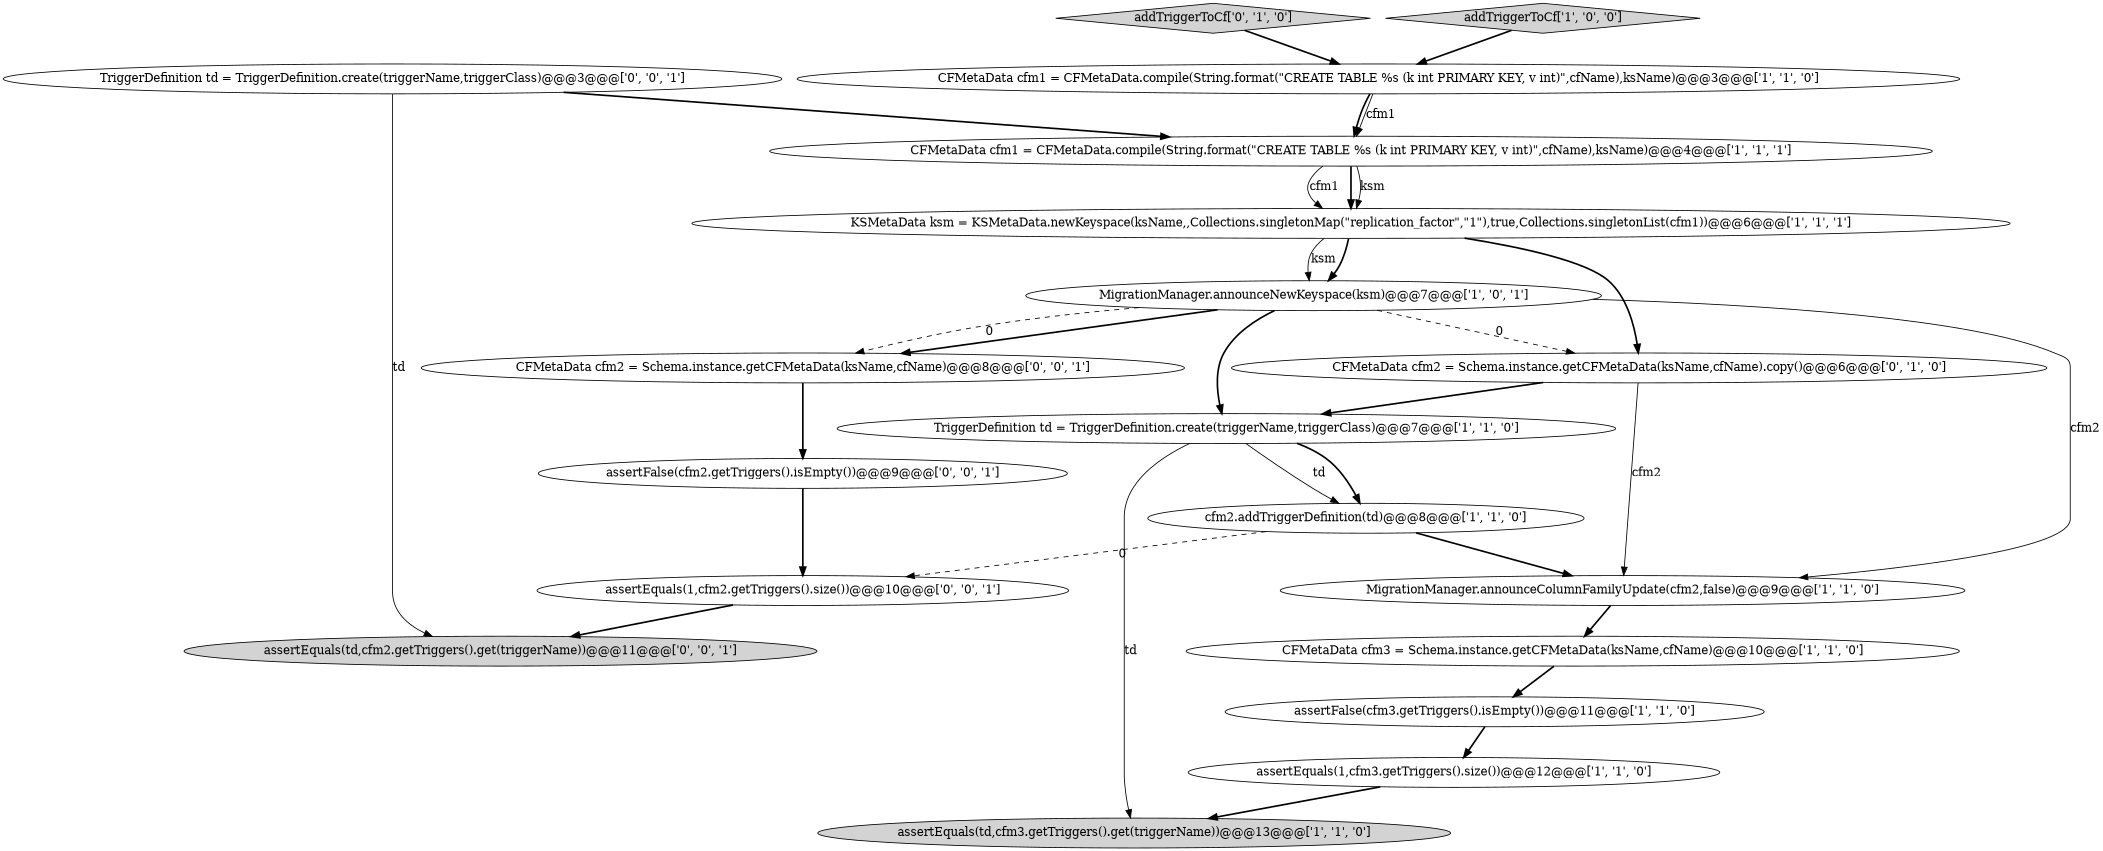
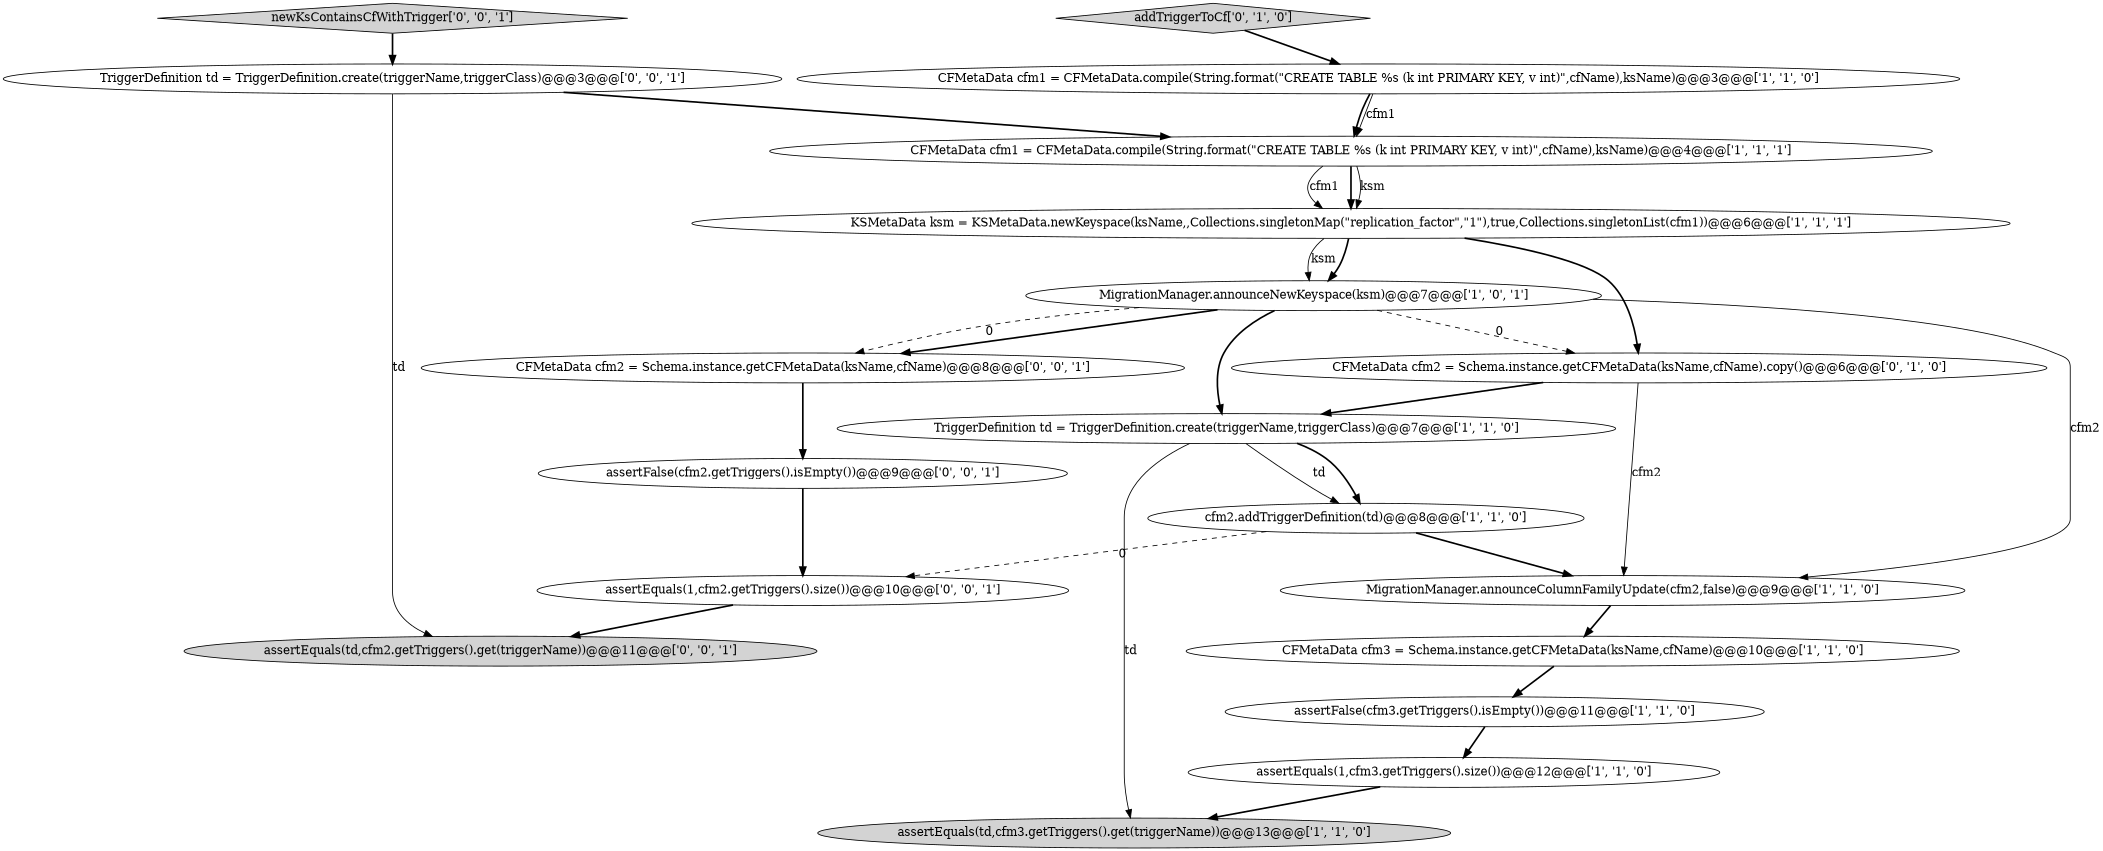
  digraph {
    node [fillcolor=white shape=ellipse style=filled]
    edge [style=bold]
    n1 [label="TriggerDefinition td = TriggerDefinition.create(triggerName,triggerClass)@@@7@@@['1', '1', '0']"]
    n2 [fillcolor=lightgray label="assertEquals(td,cfm3.getTriggers().get(triggerName))@@@13@@@['1', '1', '0']"]
    n3 [label="cfm2.addTriggerDefinition(td)@@@8@@@['1', '1', '0']"]
    n4 [label="MigrationManager.announceColumnFamilyUpdate(cfm2,false)@@@9@@@['1', '1', '0']"]
    n5 [label="assertEquals(1,cfm2.getTriggers().size())@@@10@@@['0', '0', '1']"]
-   n6 [fillcolor=lightgray label="addTriggerToCf['1', '0', '0']" shape=diamond]
    n7 [label="CFMetaData cfm1 = CFMetaData.compile(String.format(\"CREATE TABLE %s (k int PRIMARY KEY, v int)\",cfName),ksName)@@@3@@@['1', '1', '0']"]
    n8 [label="CFMetaData cfm1 = CFMetaData.compile(String.format(\"CREATE TABLE %s (k int PRIMARY KEY, v int)\",cfName),ksName)@@@4@@@['1', '1', '1']"]
    n9 [label="MigrationManager.announceNewKeyspace(ksm)@@@7@@@['1', '0', '1']"]
    n10 [label="CFMetaData cfm2 = Schema.instance.getCFMetaData(ksName,cfName)@@@8@@@['0', '0', '1']"]
    n11 [label="CFMetaData cfm2 = Schema.instance.getCFMetaData(ksName,cfName).copy()@@@6@@@['0', '1', '0']"]
    n12 [label="assertFalse(cfm2.getTriggers().isEmpty())@@@9@@@['0', '0', '1']"]
    n13 [label="CFMetaData cfm3 = Schema.instance.getCFMetaData(ksName,cfName)@@@10@@@['1', '1', '0']"]
    n14 [label="assertFalse(cfm3.getTriggers().isEmpty())@@@11@@@['1', '1', '0']"]
    n15 [label="assertEquals(1,cfm3.getTriggers().size())@@@12@@@['1', '1', '0']"]
    n16 [fillcolor=lightgray label="addTriggerToCf['0', '1', '0']" shape=diamond]
+   n17 [fillcolor=lightgray label="newKsContainsCfWithTrigger['0', '0', '1']" shape=diamond]
    n18 [label="TriggerDefinition td = TriggerDefinition.create(triggerName,triggerClass)@@@3@@@['0', '0', '1']"]
    n19 [fillcolor=lightgray label="assertEquals(td,cfm2.getTriggers().get(triggerName))@@@11@@@['0', '0', '1']"]
    n20 [label="KSMetaData ksm = KSMetaData.newKeyspace(ksName,,Collections.singletonMap(\"replication_factor\",\"1\"),true,Collections.singletonList(cfm1))@@@6@@@['1', '1', '1']"]
    n1 -> n2 [label=td style=solid]
    n1 -> n3 [label=td style=solid]
    n1 -> n3
    n3 -> n4
    n3 -> n5 [label=0 style=dashed]
    n4 -> n13
    n5 -> n19
-   n6 -> n7
    n7 -> n8
    n7 -> n8 [label=cfm1 style=solid]
    n8 -> n20 [label=cfm1 style=solid]
    n8 -> n20
    n8 -> n20 [label=ksm style=solid]
    n9 -> n1
    n9 -> n4 [label=cfm2 style=solid]
    n9 -> n10 [label=0 style=dashed]
    n9 -> n10
    n9 -> n11 [label=0 style=dashed]
    n10 -> n12
    n11 -> n1
    n11 -> n4 [label=cfm2 style=solid]
    n12 -> n5
    n13 -> n14
    n14 -> n15
    n15 -> n2
    n16 -> n7
+   n17 -> n18
    n18 -> n8
    n18 -> n19 [label=td style=solid]
    n20 -> n9
    n20 -> n9 [label=ksm style=solid]
    n20 -> n11
  }
